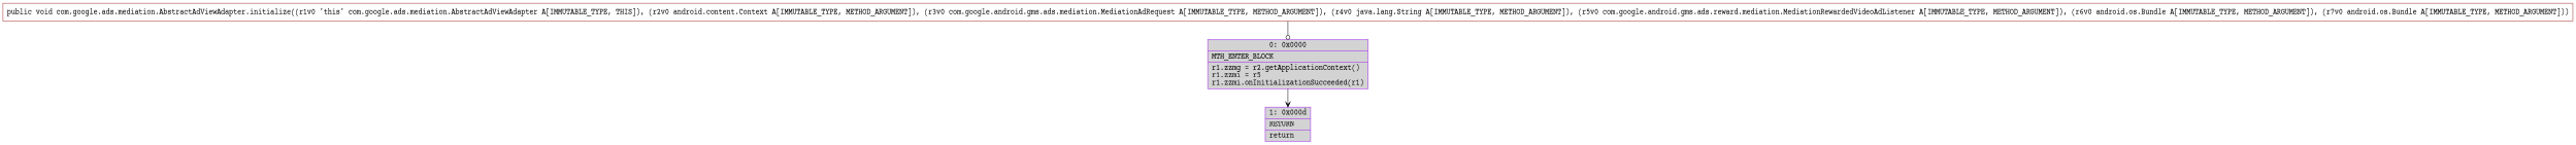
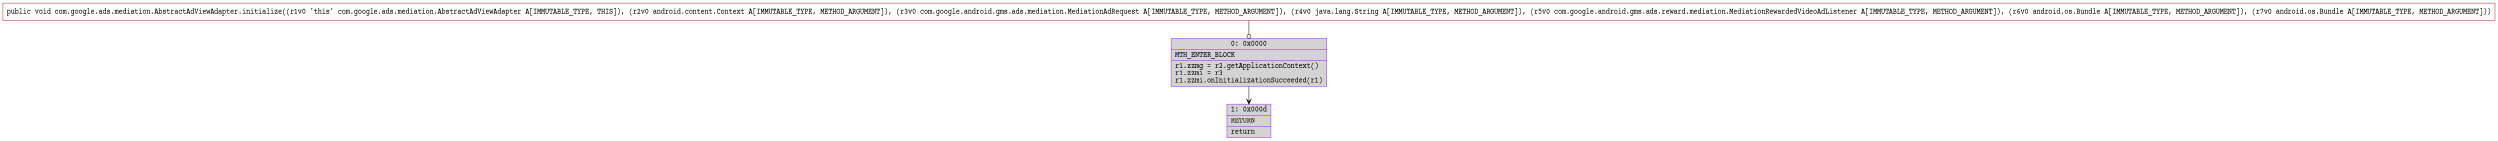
  digraph {
    fontname="Courier Prime"
    node [shape=record style=filled fillcolor=lightgrey color=purple fontname="Courier Prime"]
    edge [fontname="Courier Prime"]
-   n1 [label="{0\:\ 0x0000|MTH_ENTER_BLOCK\l|r1.zzmg = r2.getApplicationContext()\lr1.zzmi = r5\lr1.zzmi.onInitializationSucceeded(r1)\l}"]
+   n1 [label="{0\:\ 0x0000|MTH_ENTER_BLOCK\l|r1.zzmg = r2.getApplicationContext()\lr1.zzmi = r3\lr1.zzmi.onInitializationSucceeded(r1)\l}"]
    n2 [label="{1\:\ 0x000d|RETURN\l|return\l}"]
    n3 [label="{public void com.google.ads.mediation.AbstractAdViewAdapter.initialize((r1v0 'this' com.google.ads.mediation.AbstractAdViewAdapter A[IMMUTABLE_TYPE, THIS]), (r2v0 android.content.Context A[IMMUTABLE_TYPE, METHOD_ARGUMENT]), (r3v0 com.google.android.gms.ads.mediation.MediationAdRequest A[IMMUTABLE_TYPE, METHOD_ARGUMENT]), (r4v0 java.lang.String A[IMMUTABLE_TYPE, METHOD_ARGUMENT]), (r5v0 com.google.android.gms.ads.reward.mediation.MediationRewardedVideoAdListener A[IMMUTABLE_TYPE, METHOD_ARGUMENT]), (r6v0 android.os.Bundle A[IMMUTABLE_TYPE, METHOD_ARGUMENT]), (r7v0 android.os.Bundle A[IMMUTABLE_TYPE, METHOD_ARGUMENT])) }" fillcolor=white color=brown]
    n1 -> n2 [arrowhead=vee]
    n3 -> n1 [arrowhead=odot]
  }
